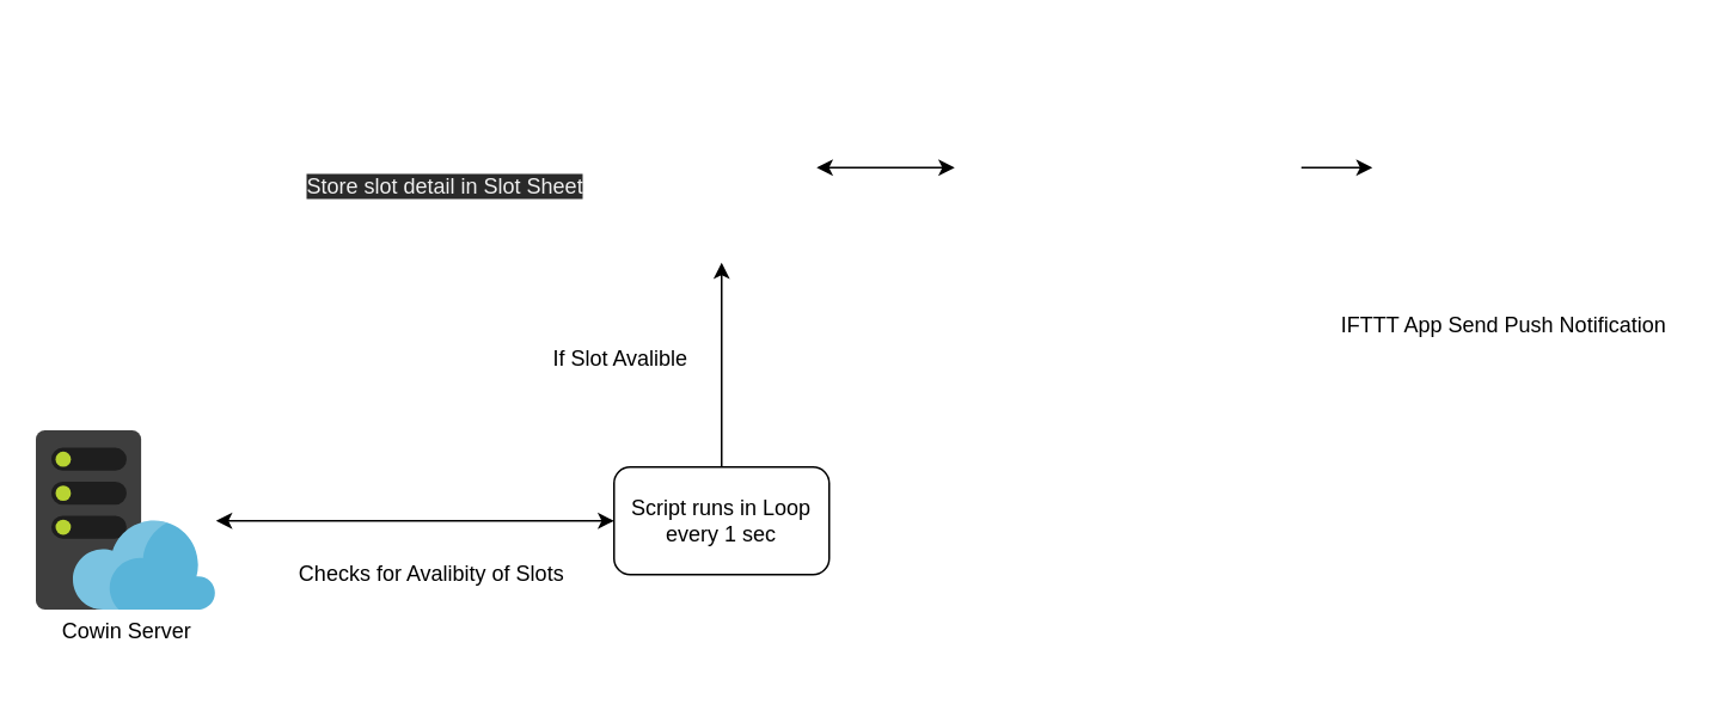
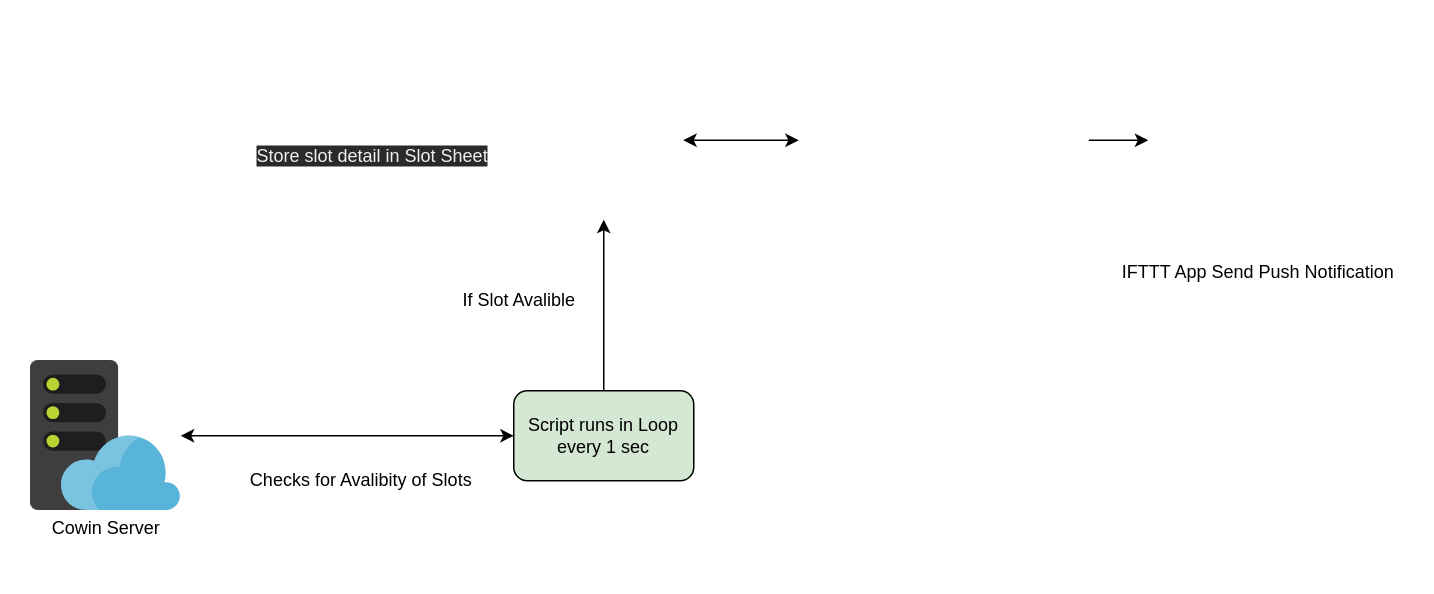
  <mxCell id="0" />
  <mxCell id="1" parent="0" />
  <mxCell id="2" style="edgeStyle=orthogonalEdgeStyle;rounded=0;orthogonalLoop=1;jettySize=auto;html=1;exitX=0.5;exitY=0;exitDx=0;exitDy=0;entryX=0.5;entryY=1;entryDx=0;entryDy=0;" edge="1" parent="1" source="4" target="8"><mxGeometry relative="1" as="geometry" /></mxCell>
  <mxCell id="3" style="edgeStyle=orthogonalEdgeStyle;rounded=0;orthogonalLoop=1;jettySize=auto;html=1;exitX=0;exitY=0.5;exitDx=0;exitDy=0;startArrow=classic;startFill=1;" edge="1" parent="1" source="4" target="6"><mxGeometry relative="1" as="geometry" /></mxCell>
- <mxCell id="4" value="Script runs in Loop every 1 sec" style="rounded=1;whiteSpace=wrap;html=1;" vertex="1" parent="1"><mxGeometry x="342" y="260" width="120" height="60" as="geometry" /></mxCell>
+ <mxCell id="4" value="Script runs in Loop every 1 sec" style="rounded=1;whiteSpace=wrap;html=1;fillColor=#d5e8d4;" vertex="1" parent="1"><mxGeometry x="342" y="260" width="120" height="60" as="geometry" /></mxCell>
  <mxCell id="5" value="Checks for Avalibity of Slots" style="text;html=1;align=center;verticalAlign=middle;resizable=0;points=[];autosize=1;" vertex="1" parent="1"><mxGeometry x="161" y="311" width="158" height="18" as="geometry" /></mxCell>
  <mxCell id="6" value="" style="aspect=fixed;html=1;points=[];align=center;image;fontSize=12;image=img/lib/mscae/WebHosting.svg;" vertex="1" parent="1"><mxGeometry x="20" y="240" width="100" height="100" as="geometry" /></mxCell>
  <mxCell id="7" value="Cowin Server&lt;br&gt;&amp;nbsp;&amp;nbsp;" style="text;html=1;align=center;verticalAlign=middle;resizable=0;points=[];autosize=1;" vertex="1" parent="1"><mxGeometry x="25" y="344" width="90" height="30" as="geometry" /></mxCell>
  <mxCell id="8" value="" style="shape=image;verticalLabelPosition=bottom;labelBackgroundColor=#ffffff;verticalAlign=top;aspect=fixed;imageAspect=0;image=https://image.flaticon.com/icons/png/512/2965/2965327.png;" vertex="1" parent="1"><mxGeometry x="349" y="40" width="106" height="106" as="geometry" /></mxCell>
  <mxCell id="9" value="If Slot Avalible&amp;nbsp;" style="text;html=1;align=center;verticalAlign=middle;resizable=0;points=[];autosize=1;" vertex="1" parent="1"><mxGeometry x="302" y="190" width="90" height="20" as="geometry" /></mxCell>
  <mxCell id="10" style="edgeStyle=orthogonalEdgeStyle;rounded=0;orthogonalLoop=1;jettySize=auto;html=1;exitX=0;exitY=0.5;exitDx=0;exitDy=0;startArrow=classic;startFill=1;" edge="1" parent="1" source="12" target="8"><mxGeometry relative="1" as="geometry" /></mxCell>
  <mxCell id="11" style="edgeStyle=orthogonalEdgeStyle;rounded=0;orthogonalLoop=1;jettySize=auto;html=1;exitX=1;exitY=0.5;exitDx=0;exitDy=0;startArrow=none;startFill=0;" edge="1" parent="1" source="12" target="14"><mxGeometry relative="1" as="geometry" /></mxCell>
  <mxCell id="12" value="" style="shape=image;verticalLabelPosition=bottom;labelBackgroundColor=#ffffff;verticalAlign=top;aspect=fixed;imageAspect=0;image=https://upload.wikimedia.org/wikipedia/commons/thumb/8/8d/IFTTT_Logo.svg/1280px-IFTTT_Logo.svg.png;" vertex="1" parent="1"><mxGeometry x="532" y="49.5" width="193.34" height="87" as="geometry" /></mxCell>
  <mxCell id="13" value="&lt;span style=&quot;color: rgb(240 , 240 , 240) ; font-family: &amp;#34;helvetica&amp;#34; ; font-size: 12px ; font-style: normal ; font-weight: 400 ; letter-spacing: normal ; text-align: center ; text-indent: 0px ; text-transform: none ; word-spacing: 0px ; background-color: rgb(42 , 42 , 42) ; display: inline ; float: none&quot;&gt;Store slot detail in Slot Sheet&lt;/span&gt;" style="text;whiteSpace=wrap;html=1;" vertex="1" parent="1"><mxGeometry x="169" y="90" width="180" height="30" as="geometry" /></mxCell>
  <mxCell id="14" value="" style="shape=image;verticalLabelPosition=bottom;labelBackgroundColor=#ffffff;verticalAlign=top;aspect=fixed;imageAspect=0;image=https://static.thenounproject.com/png/93545-200.png;" vertex="1" parent="1"><mxGeometry x="765" y="20.5" width="145" height="145" as="geometry" /></mxCell>
  <mxCell id="15" value="IFTTT App Send Push Notification" style="text;html=1;align=center;verticalAlign=middle;resizable=0;points=[];autosize=1;" vertex="1" parent="1"><mxGeometry x="742.5" y="172" width="191" height="18" as="geometry" /></mxCell>
